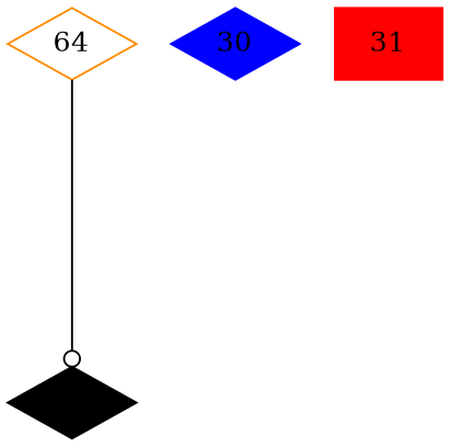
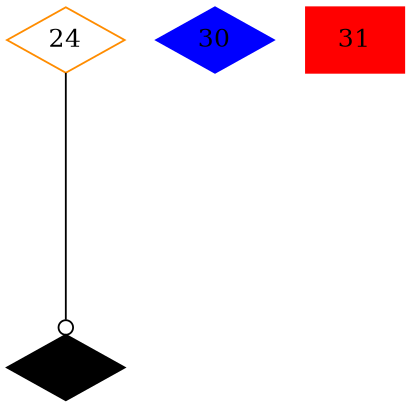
  digraph {
    ranksep=2.0
    node [shape=diamond style=filled]
    13 [color=black]
-   24 [color=darkorange label=64 style=""]
+   24 [color=darkorange style=""]
    30 [color=blue]
    31 [color=red shape=box]
    subgraph sub_1 {
      rank=same
      13
    }
    subgraph sub_2 {
      rank=same
      24
    }
    subgraph sub_3 {
      rank=same
      30
      31
    }
    24 -> 13 [arrowhead=odot]
  }
